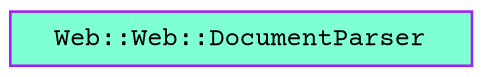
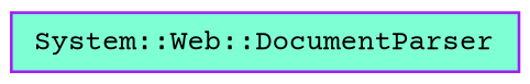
  digraph {
    rankdir=LR
    fontname="Courier Prime"
-   n1 [color=purple fillcolor=aquamarine fontname="Courier Prime" fontsize=10 height=0.2 label="Web::Web::DocumentParser" shape=record style=filled width=0.4]
+   n1 [color=purple fillcolor=aquamarine fontname="Courier Prime" fontsize=10 height=0.2 label="System::Web::DocumentParser" shape=record style=filled width=0.4]
  }
